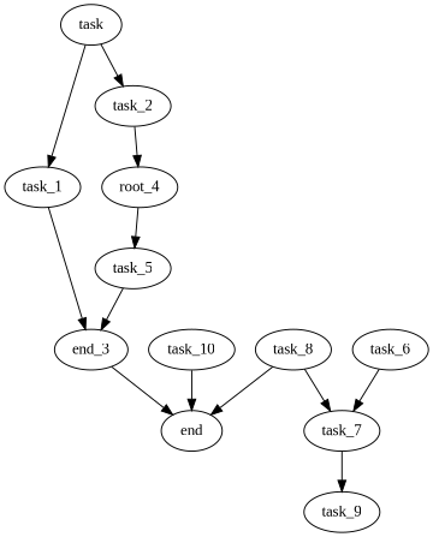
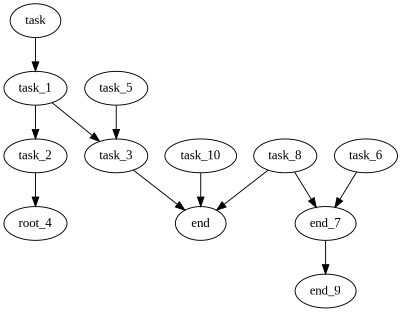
  digraph {
    fontname="Liberation Serif"
    node [fontname="Liberation Serif"]
    edge [fontname="Liberation Serif"]
    n1 [label=task]
    task_1
    task_2
-   task_3 [label=end_3]
+   task_3
    n5 [label=root_4]
    end
    task_5
    task_6
-   task_7
-   task_9
+   task_7 [label=end_7]
+   task_9 [label=end_9]
    task_8
    task_10
    n1 -> task_1
-   n1 -> task_2
+   task_1 -> task_2
    task_1 -> task_3
    task_2 -> n5
    task_3 -> end
-   n5 -> task_5
    task_5 -> task_3
    task_6 -> task_7
    task_7 -> task_9
    task_8 -> end
    task_8 -> task_7
    task_10 -> end
  }
